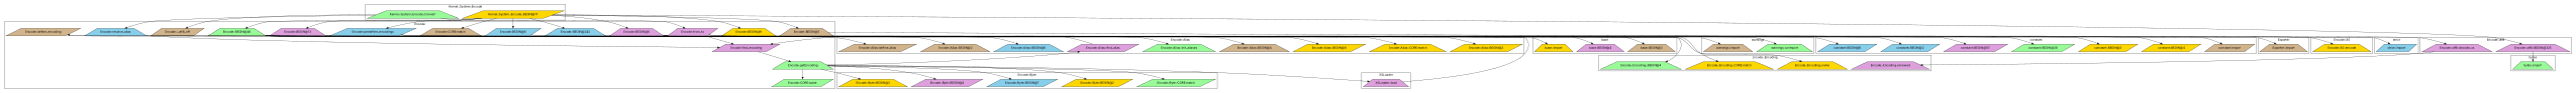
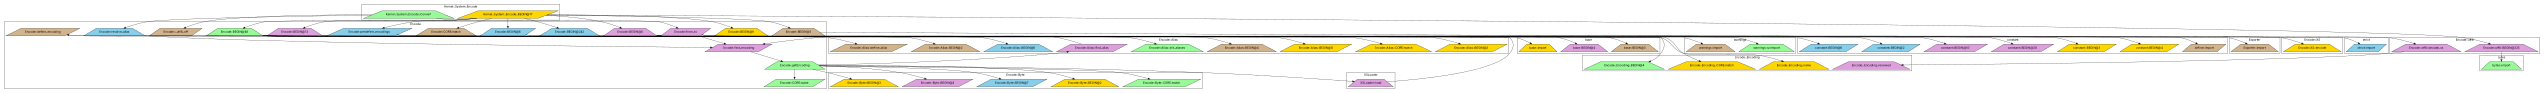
  digraph {
    fontname=Inter
    node [fillcolor=gold fontname=Inter shape=trapezium style=filled]
    edge [fontname=Inter]
    "Encode::BEGIN@13" [fillcolor=plum]
    "Encode::CORE:match" [fillcolor=tan]
    "Encode::define_encoding" [fillcolor=tan shape=parallelogram]
    "Encode::predefine_encodings" [fillcolor=skyblue shape=parallelogram]
    "Encode::BEGIN@242" [fillcolor=skyblue]
    "Encode::BEGIN@8" [fillcolor=plum]
    "Encode::_utf8_off" [fillcolor=tan shape=parallelogram]
    "Encode::BEGIN@48" [fillcolor=palegreen]
    "Encode::BEGIN@6" [fillcolor=skyblue shape=parallelogram]
    "Encode::CORE:subst" [fillcolor=palegreen shape=parallelogram]
    "Encode::BEGIN@9"
    "Encode::from_to" [fillcolor=plum shape=parallelogram]
    "Encode::find_encoding" [fillcolor=plum shape=parallelogram]
    "Encode::BEGIN@5" [fillcolor=tan]
    "Encode::resolve_alias" [fillcolor=skyblue]
    "Encode::getEncoding" [fillcolor=palegreen]
    "Encode::Byte::BEGIN@7" [fillcolor=skyblue shape=parallelogram]
    "Encode::Byte::BEGIN@4" [fillcolor=plum shape=parallelogram]
    "Encode::Byte::BEGIN@3"
    "Encode::Byte::CORE:match" [fillcolor=palegreen shape=parallelogram]
-   "Encode::Byte::BEGIN@2" [shape=parallelogram]
+   "Encode::Byte::BEGIN@2"
    "Encode::XS::encode"
    "warnings::unimport" [fillcolor=palegreen]
    "warnings::import" [fillcolor=tan]
    "base::BEGIN@3" [fillcolor=tan]
    "base::BEGIN@4" [fillcolor=plum]
    "base::import"
    "strict::import" [fillcolor=skyblue shape=parallelogram]
    "Encode::Encoding::BEGIN@4" [fillcolor=palegreen]
    "Encode::Encoding::name"
    "Encode::Encoding::CORE:match"
    "Encode::Encoding::renewed" [fillcolor=plum]
    "XSLoader::load" [fillcolor=plum]
    "bytes::import" [fillcolor=palegreen]
    "Kernel::System::Encode::Convert" [fillcolor=palegreen]
    "Kernel::System::Encode::BEGIN@17" [shape=parallelogram]
-   "constant::import" [fillcolor=tan shape=parallelogram]
+   "constant::import" [fillcolor=tan shape=parallelogram label="define::import"]
    "constant::BEGIN@4" [shape=parallelogram]
    "constant::BEGIN@3" [shape=parallelogram]
-   "constant::BEGIN@38" [fillcolor=palegreen shape=parallelogram]
+   "constant::BEGIN@38" [fillcolor=plum shape=parallelogram]
    "constant::BEGIN@101" [fillcolor=plum shape=parallelogram]
    "constant::BEGIN@2" [fillcolor=skyblue shape=parallelogram]
    "constant::BEGIN@6" [fillcolor=skyblue shape=parallelogram]
    "Exporter::import" [fillcolor=tan]
    "Encode::utf8::decode_xs" [fillcolor=plum]
    "Encode::utf8::BEGIN@325" [fillcolor=plum]
    "Encode::Alias::BEGIN@6" [fillcolor=skyblue]
    "Encode::Alias::BEGIN@3" [shape=parallelogram]
    "Encode::Alias::CORE:match"
    "Encode::Alias::BEGIN@8" [shape=parallelogram]
    "Encode::Alias::BEGIN@4" [fillcolor=tan]
    "Encode::Alias::find_alias" [fillcolor=plum shape=parallelogram]
    "Encode::Alias::define_alias" [fillcolor=tan shape=parallelogram]
    "Encode::Alias::init_aliases" [fillcolor=palegreen]
    "Encode::Alias::BEGIN@2" [fillcolor=tan]
    subgraph cluster_1 {
      label=Encode
      "Encode::BEGIN@13"
      "Encode::CORE:match"
      "Encode::define_encoding"
      "Encode::predefine_encodings"
      "Encode::BEGIN@242"
      "Encode::BEGIN@8"
      "Encode::_utf8_off"
      "Encode::BEGIN@48"
      "Encode::BEGIN@6"
      "Encode::CORE:subst"
      "Encode::BEGIN@9"
      "Encode::from_to"
      "Encode::find_encoding"
      "Encode::BEGIN@5"
      "Encode::resolve_alias"
      "Encode::getEncoding"
    }
    subgraph cluster_2 {
      label="Encode::Byte"
      "Encode::Byte::BEGIN@7"
      "Encode::Byte::BEGIN@4"
      "Encode::Byte::BEGIN@3"
      "Encode::Byte::CORE:match"
      "Encode::Byte::BEGIN@2"
    }
    subgraph cluster_3 {
      label="Encode::XS"
      "Encode::XS::encode"
    }
    subgraph cluster_4 {
      label=warnings
      "warnings::unimport"
      "warnings::import"
    }
    subgraph cluster_5 {
      label=base
      "base::BEGIN@3"
      "base::BEGIN@4"
      "base::import"
    }
    subgraph cluster_6 {
      label="strict"
      "strict::import"
    }
    subgraph cluster_7 {
      label="Encode::Encoding"
      "Encode::Encoding::BEGIN@4"
      "Encode::Encoding::name"
      "Encode::Encoding::CORE:match"
      "Encode::Encoding::renewed"
    }
    subgraph cluster_8 {
      label=XSLoader
      "XSLoader::load"
    }
    subgraph cluster_9 {
      label=bytes
      "bytes::import"
    }
    subgraph cluster_10 {
      label="Kernel::System::Encode"
      "Kernel::System::Encode::Convert"
      "Kernel::System::Encode::BEGIN@17"
    }
    subgraph cluster_11 {
      label=constant
      "constant::import"
      "constant::BEGIN@4"
      "constant::BEGIN@3"
      "constant::BEGIN@38"
      "constant::BEGIN@101"
      "constant::BEGIN@2"
      "constant::BEGIN@6"
    }
    subgraph cluster_12 {
      label=Exporter
      "Exporter::import"
    }
    subgraph cluster_13 {
      label="Encode::utf8"
      "Encode::utf8::decode_xs"
      "Encode::utf8::BEGIN@325"
    }
    subgraph cluster_14 {
      label="Encode::Alias"
      "Encode::Alias::BEGIN@6"
      "Encode::Alias::BEGIN@3"
      "Encode::Alias::CORE:match"
      "Encode::Alias::BEGIN@8"
      "Encode::Alias::BEGIN@4"
      "Encode::Alias::find_alias"
      "Encode::Alias::define_alias"
      "Encode::Alias::init_aliases"
      "Encode::Alias::BEGIN@2"
    }
    "Encode::BEGIN@13" -> "base::BEGIN@3"
    "Encode::BEGIN@13" -> "base::BEGIN@4"
    "Encode::BEGIN@13" -> "base::import"
    "Encode::define_encoding" -> "Encode::Alias::define_alias"
    "Encode::predefine_encodings" -> "Encode::Encoding::BEGIN@4"
    "Encode::predefine_encodings" -> "Encode::Encoding::CORE:match"
    "Encode::BEGIN@242" -> "warnings::unimport"
    "Encode::BEGIN@8" -> "constant::import"
    "Encode::BEGIN@8" -> "constant::BEGIN@4"
    "Encode::BEGIN@8" -> "constant::BEGIN@3"
    "Encode::BEGIN@8" -> "constant::BEGIN@38"
    "Encode::BEGIN@8" -> "constant::BEGIN@101"
    "Encode::BEGIN@8" -> "constant::BEGIN@2"
    "Encode::BEGIN@8" -> "constant::BEGIN@6"
    "Encode::BEGIN@48" -> "Exporter::import"
    "Encode::BEGIN@48" -> "Encode::Alias::BEGIN@6"
    "Encode::BEGIN@48" -> "Encode::Alias::BEGIN@3"
    "Encode::BEGIN@48" -> "Encode::Alias::CORE:match"
    "Encode::BEGIN@48" -> "Encode::Alias::BEGIN@8"
    "Encode::BEGIN@48" -> "Encode::Alias::BEGIN@4"
    "Encode::BEGIN@48" -> "Encode::Alias::init_aliases"
    "Encode::BEGIN@48" -> "Encode::Alias::BEGIN@2"
    "Encode::BEGIN@6" -> "warnings::import"
    "Encode::from_to" -> "Encode::find_encoding"
    "Encode::from_to" -> "Encode::XS::encode"
    "Encode::from_to" -> "Encode::utf8::decode_xs"
    "Encode::find_encoding" -> "Encode::getEncoding"
    "Encode::BEGIN@5" -> "strict::import"
    "Encode::resolve_alias" -> "Encode::find_encoding"
    "Encode::resolve_alias" -> "Encode::Encoding::name"
    "Encode::getEncoding" -> "Encode::CORE:subst"
    "Encode::getEncoding" -> "Encode::Byte::BEGIN@7"
    "Encode::getEncoding" -> "Encode::Byte::BEGIN@4"
    "Encode::getEncoding" -> "Encode::Byte::BEGIN@3"
    "Encode::getEncoding" -> "Encode::Byte::CORE:match"
    "Encode::getEncoding" -> "Encode::Byte::BEGIN@2"
    "Encode::getEncoding" -> "XSLoader::load"
    "Encode::getEncoding" -> "Encode::Alias::find_alias"
    "XSLoader::load" -> "Encode::define_encoding"
    "Kernel::System::Encode::Convert" -> "Encode::_utf8_off"
    "Kernel::System::Encode::Convert" -> "Encode::from_to"
    "Kernel::System::Encode::Convert" -> "Encode::resolve_alias"
    "Kernel::System::Encode::BEGIN@17" -> "Encode::BEGIN@13"
    "Kernel::System::Encode::BEGIN@17" -> "Encode::CORE:match"
    "Kernel::System::Encode::BEGIN@17" -> "Encode::predefine_encodings"
    "Kernel::System::Encode::BEGIN@17" -> "Encode::BEGIN@242"
    "Kernel::System::Encode::BEGIN@17" -> "Encode::BEGIN@8"
    "Kernel::System::Encode::BEGIN@17" -> "Encode::BEGIN@48"
    "Kernel::System::Encode::BEGIN@17" -> "Encode::BEGIN@6"
    "Kernel::System::Encode::BEGIN@17" -> "Encode::BEGIN@9"
    "Kernel::System::Encode::BEGIN@17" -> "Encode::BEGIN@5"
    "Kernel::System::Encode::BEGIN@17" -> "Encode::utf8::BEGIN@325"
    "Encode::utf8::decode_xs" -> "Encode::Encoding::renewed"
    "Encode::utf8::BEGIN@325" -> "bytes::import"
    "Encode::Alias::find_alias" -> "Encode::find_encoding"
  }
